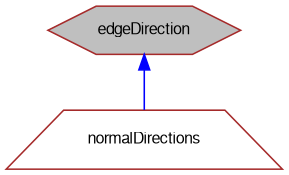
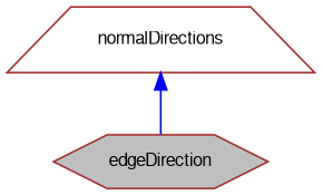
  digraph {
    rankdir=TB
    node [color=brown fontname=FreeSans fontsize=10]
    n1 [fillcolor=grey75 fontcolor=black height=0.2 label=edgeDirection shape=hexagon style=filled width=0.4]
    n2 [height=0.2 label=normalDirections shape=trapezium width=0.4]
-   n1 -> n2 [color=blue dir=back fontname=FreeSans fontsize=10 labelfontname=FreeSans labelfontsize=10 style=solid]
+   n2 -> n1 [color=blue dir=back fontname=FreeSans fontsize=10 labelfontname=FreeSans labelfontsize=10 style=solid]
  }
